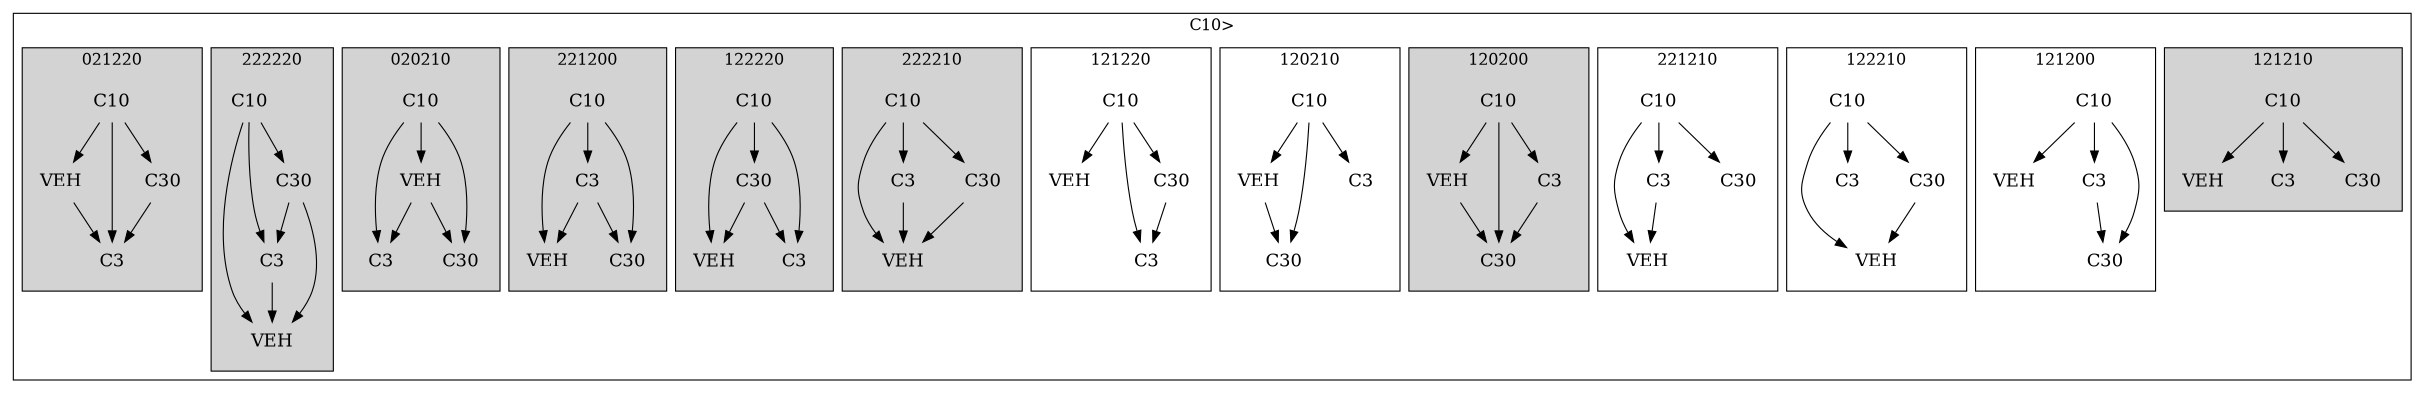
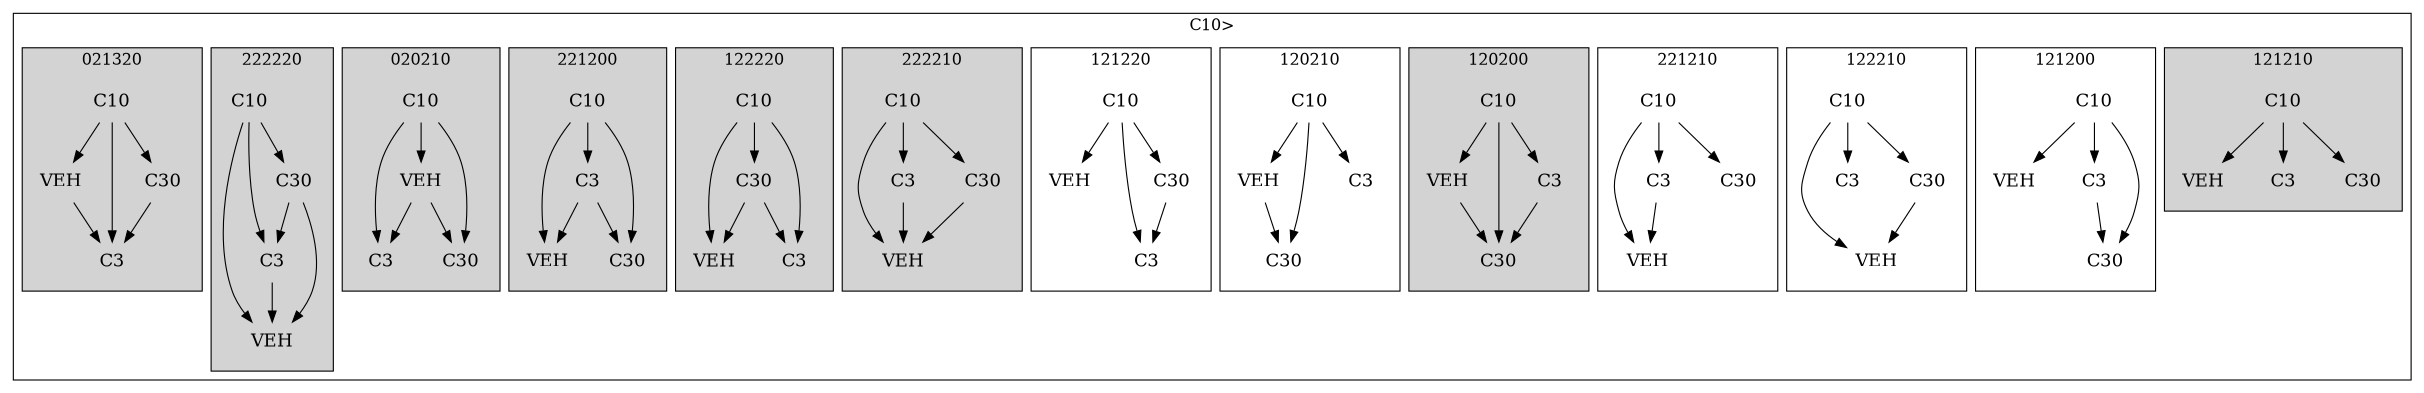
  strict digraph {
    compound=false
    labelloc=t
    node [fontsize=16 shape=plaintext]
    n1 [label=VEH]
    n2 [label=C3]
    n3 [label=C10]
    n4 [label=C30]
    n5 [label=VEH]
    n6 [label=C3]
    n7 [label=C30]
    n8 [label=C10]
    n9 [label=VEH]
    n10 [label=C3]
    n11 [label=C10]
    n12 [label=C30]
    n13 [label=VEH]
    n14 [label=C3]
    n15 [label=C10]
    n16 [label=C30]
    n17 [label=VEH]
    n18 [label=C30]
    n19 [label=C3]
    n20 [label=C10]
    n21 [label=VEH]
    n22 [label=C30]
    n23 [label=C3]
    n24 [label=C10]
    n25 [label=VEH]
    n26 [label=C3]
    n27 [label=C10]
    n28 [label=C30]
    n29 [label=VEH]
    n30 [label=C3]
    n31 [label=C10]
    n32 [label=C30]
    n33 [label=VEH]
    n34 [label=C3]
    n35 [label=C10]
    n36 [label=C30]
    n37 [label=VEH]
    n38 [label=C3]
    n39 [label=C30]
    n40 [label=C10]
    n41 [label=VEH]
    n42 [label=C3]
    n43 [label=C30]
    n44 [label=C10]
    n45 [label=VEH]
    n46 [label=C3]
    n47 [label=C10]
    n48 [label=C30]
    n49 [label=VEH]
    n50 [label=C3]
    n51 [label=C10]
    n52 [label=C30]
    subgraph cluster_1 {
      label="C10>"
      subgraph cluster_2 {
        label=121210
        style=filled
        n1
        n2
        n3
        n4
      }
      subgraph cluster_3 {
        label=121200
        n5
        n6
        n7
        n8
      }
      subgraph cluster_4 {
        label=122210
        n9
        n10
        n11
        n12
      }
      subgraph cluster_5 {
        label=221210
        n13
        n14
        n15
        n16
      }
      subgraph cluster_6 {
        label=120200
        style=filled
        n17
        n18
        n19
        n20
      }
      subgraph cluster_7 {
        label=120210
        n21
        n22
        n23
        n24
      }
      subgraph cluster_8 {
        label=121220
        n25
        n26
        n27
        n28
      }
      subgraph cluster_9 {
        label=222210
        style=filled
        n29
        n30
        n31
        n32
      }
      subgraph cluster_10 {
        label=122220
        style=filled
        n33
        n34
        n35
        n36
      }
      subgraph cluster_11 {
        label=221200
        style=filled
        n37
        n38
        n39
        n40
      }
      subgraph cluster_12 {
        label=020210
        style=filled
        n41
        n42
        n43
        n44
      }
      subgraph cluster_13 {
        label=222220
        style=filled
        n45
        n46
        n47
        n48
      }
      subgraph cluster_14 {
-       label=021220
+       label=021320
        style=filled
        n49
        n50
        n51
        n52
      }
    }
    n3 -> n1
    n3 -> n2
    n3 -> n4
    n6 -> n7
    n8 -> n5
    n8 -> n6
    n8 -> n7
    n11 -> n9
    n11 -> n10
    n11 -> n12
    n12 -> n9
    n14 -> n13
    n15 -> n13
    n15 -> n14
    n15 -> n16
    n17 -> n18
    n19 -> n18
    n20 -> n17
    n20 -> n18
    n20 -> n19
    n21 -> n22
    n24 -> n21
    n24 -> n22
    n24 -> n23
    n27 -> n25
    n27 -> n26
    n27 -> n28
    n28 -> n26
    n30 -> n29
    n31 -> n29
    n31 -> n30
    n31 -> n32
    n32 -> n29
    n35 -> n33
    n35 -> n34
    n35 -> n36
    n36 -> n33
    n36 -> n34
    n38 -> n37
    n38 -> n39
    n40 -> n37
    n40 -> n38
    n40 -> n39
    n41 -> n42
    n41 -> n43
    n44 -> n41
    n44 -> n42
    n44 -> n43
    n46 -> n45
    n47 -> n45
    n47 -> n46
    n47 -> n48
    n48 -> n45
    n48 -> n46
    n49 -> n50
    n51 -> n49
    n51 -> n50
    n51 -> n52
    n52 -> n50
  }
